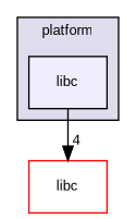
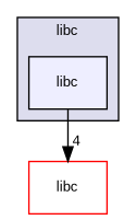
  digraph {
    compound=true
    fontname="Liberation Sans"
    node [fontname="Liberation Sans" fontsize=10 shape=box style=filled]
    n1 [fillcolor="#eeeeff" label=libc pencolor=black]
    n2 [color=red fillcolor=white label=libc]
    subgraph cluster_1 {
      bgcolor="#ddddee"
      fontsize=10
-     label=platform
+     label=libc
      pencolor=black
      n1
    }
    n1 -> n2 [headlabel=4 labeldistance=1.5 labelfontname=CourierNew labelfontsize=10 fontname="Liberation Sans"]
  }
